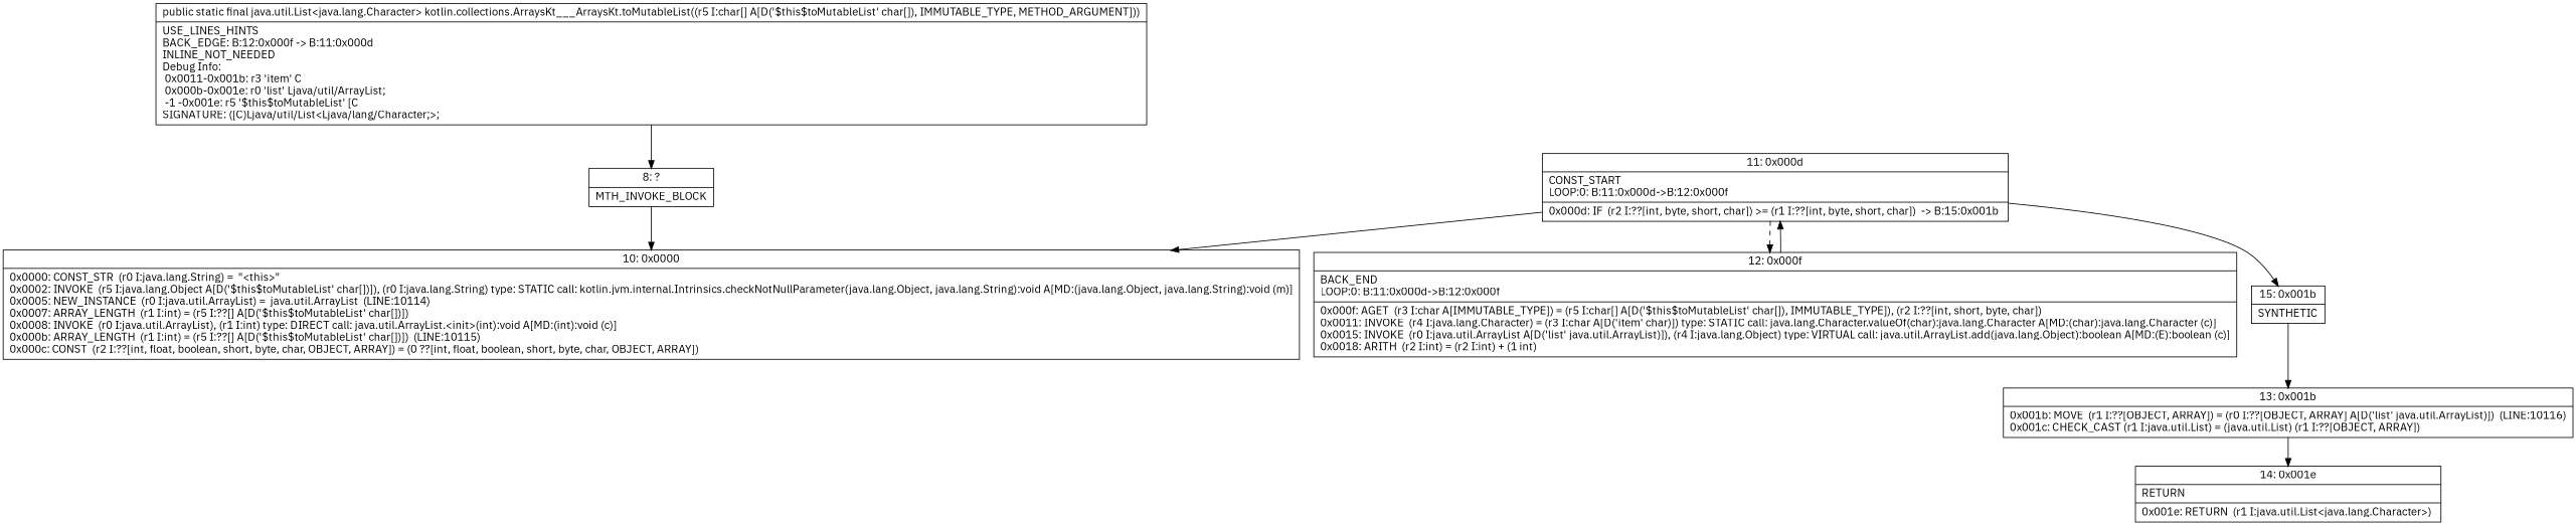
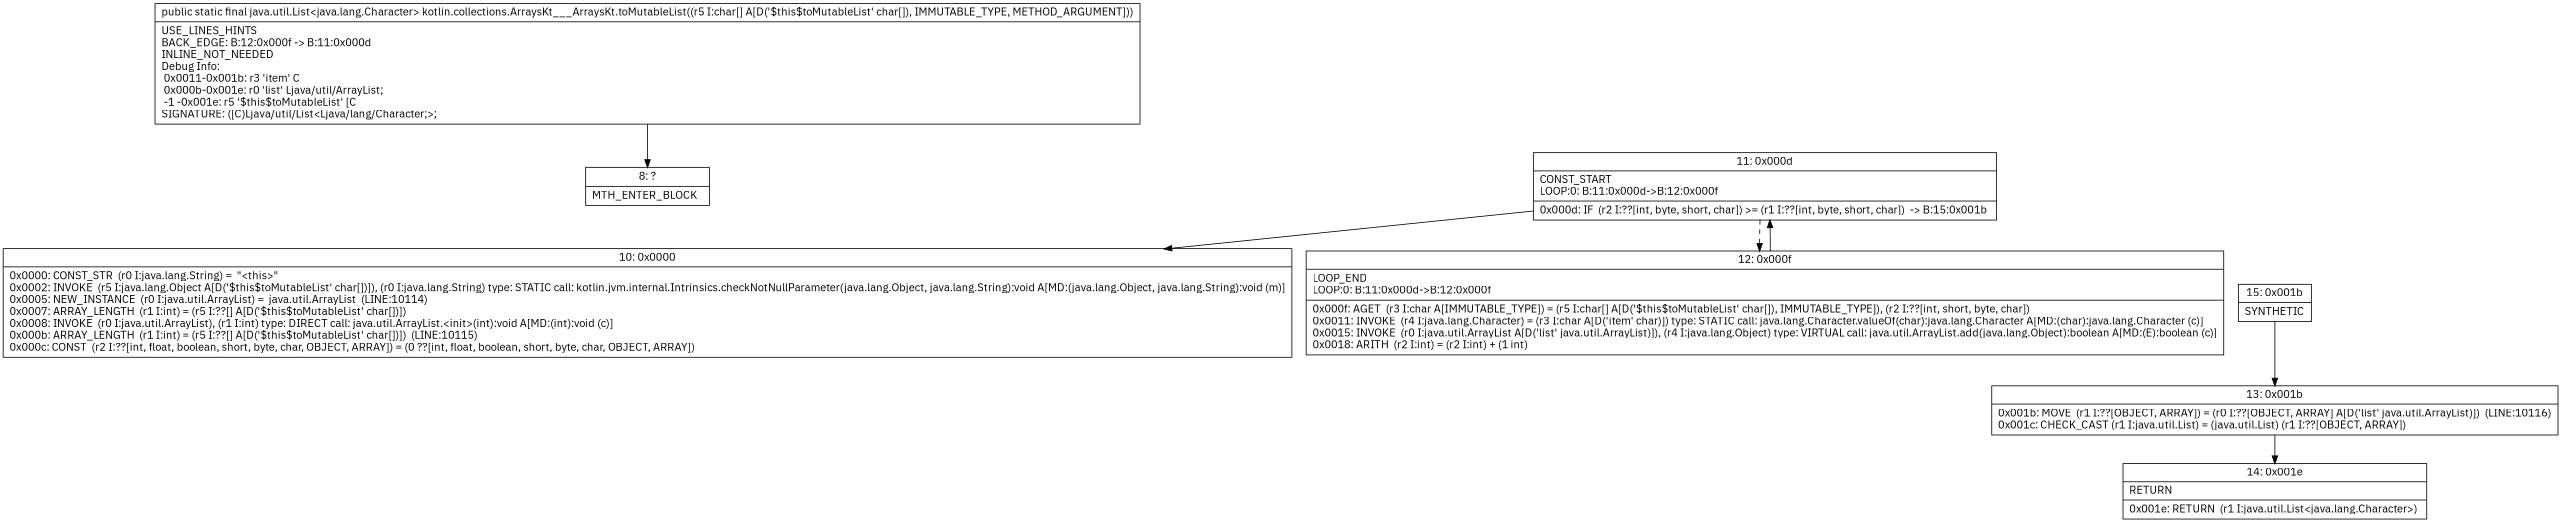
  digraph {
    fontname="IBM Plex Sans"
    node [fontname="IBM Plex Sans" shape=record]
    edge [fontname="IBM Plex Sans"]
-   n1 [label="{8\:\ ?|MTH_INVOKE_BLOCK\l}"]
+   n1 [label="{8\:\ ?|MTH_ENTER_BLOCK\l}"]
    n2 [label="{10\:\ 0x0000|0x0000: CONST_STR  (r0 I:java.lang.String) =  \"\<this\>\" \l0x0002: INVOKE  (r5 I:java.lang.Object A[D('$this$toMutableList' char[])]), (r0 I:java.lang.String) type: STATIC call: kotlin.jvm.internal.Intrinsics.checkNotNullParameter(java.lang.Object, java.lang.String):void A[MD:(java.lang.Object, java.lang.String):void (m)]\l0x0005: NEW_INSTANCE  (r0 I:java.util.ArrayList) =  java.util.ArrayList  (LINE:10114)\l0x0007: ARRAY_LENGTH  (r1 I:int) = (r5 I:??[] A[D('$this$toMutableList' char[])]) \l0x0008: INVOKE  (r0 I:java.util.ArrayList), (r1 I:int) type: DIRECT call: java.util.ArrayList.\<init\>(int):void A[MD:(int):void (c)]\l0x000b: ARRAY_LENGTH  (r1 I:int) = (r5 I:??[] A[D('$this$toMutableList' char[])])  (LINE:10115)\l0x000c: CONST  (r2 I:??[int, float, boolean, short, byte, char, OBJECT, ARRAY]) = (0 ??[int, float, boolean, short, byte, char, OBJECT, ARRAY]) \l}"]
    n3 [label="{11\:\ 0x000d|CONST_START\lLOOP:0: B:11:0x000d\-\>B:12:0x000f\l|0x000d: IF  (r2 I:??[int, byte, short, char]) \>= (r1 I:??[int, byte, short, char])  \-\> B:15:0x001b \l}"]
-   n4 [label="{12\:\ 0x000f|BACK_END\lLOOP:0: B:11:0x000d\-\>B:12:0x000f\l|0x000f: AGET  (r3 I:char A[IMMUTABLE_TYPE]) = (r5 I:char[] A[D('$this$toMutableList' char[]), IMMUTABLE_TYPE]), (r2 I:??[int, short, byte, char]) \l0x0011: INVOKE  (r4 I:java.lang.Character) = (r3 I:char A[D('item' char)]) type: STATIC call: java.lang.Character.valueOf(char):java.lang.Character A[MD:(char):java.lang.Character (c)]\l0x0015: INVOKE  (r0 I:java.util.ArrayList A[D('list' java.util.ArrayList)]), (r4 I:java.lang.Object) type: VIRTUAL call: java.util.ArrayList.add(java.lang.Object):boolean A[MD:(E):boolean (c)]\l0x0018: ARITH  (r2 I:int) = (r2 I:int) + (1 int) \l}"]
+   n4 [label="{12\:\ 0x000f|LOOP_END\lLOOP:0: B:11:0x000d\-\>B:12:0x000f\l|0x000f: AGET  (r3 I:char A[IMMUTABLE_TYPE]) = (r5 I:char[] A[D('$this$toMutableList' char[]), IMMUTABLE_TYPE]), (r2 I:??[int, short, byte, char]) \l0x0011: INVOKE  (r4 I:java.lang.Character) = (r3 I:char A[D('item' char)]) type: STATIC call: java.lang.Character.valueOf(char):java.lang.Character A[MD:(char):java.lang.Character (c)]\l0x0015: INVOKE  (r0 I:java.util.ArrayList A[D('list' java.util.ArrayList)]), (r4 I:java.lang.Object) type: VIRTUAL call: java.util.ArrayList.add(java.lang.Object):boolean A[MD:(E):boolean (c)]\l0x0018: ARITH  (r2 I:int) = (r2 I:int) + (1 int) \l}"]
    n5 [label="{15\:\ 0x001b|SYNTHETIC\l}"]
    n6 [label="{13\:\ 0x001b|0x001b: MOVE  (r1 I:??[OBJECT, ARRAY]) = (r0 I:??[OBJECT, ARRAY] A[D('list' java.util.ArrayList)])  (LINE:10116)\l0x001c: CHECK_CAST (r1 I:java.util.List) = (java.util.List) (r1 I:??[OBJECT, ARRAY]) \l}"]
    n7 [label="{14\:\ 0x001e|RETURN\l|0x001e: RETURN  (r1 I:java.util.List\<java.lang.Character\>) \l}"]
    n8 [label="{public static final java.util.List\<java.lang.Character\> kotlin.collections.ArraysKt___ArraysKt.toMutableList((r5 I:char[] A[D('$this$toMutableList' char[]), IMMUTABLE_TYPE, METHOD_ARGUMENT]))  | USE_LINES_HINTS\lBACK_EDGE: B:12:0x000f \-\> B:11:0x000d\lINLINE_NOT_NEEDED\lDebug Info:\l  0x0011\-0x001b: r3 'item' C\l  0x000b\-0x001e: r0 'list' Ljava\/util\/ArrayList;\l  \-1 \-0x001e: r5 '$this$toMutableList' [C\lSIGNATURE: ([C)Ljava\/util\/List\<Ljava\/lang\/Character;\>;\l}"]
-   n1 -> n2
    n3 -> n2
    n3 -> n4 [style=dashed]
-   n3 -> n5
    n4 -> n3
    n5 -> n6
    n6 -> n7
    n8 -> n1
  }
